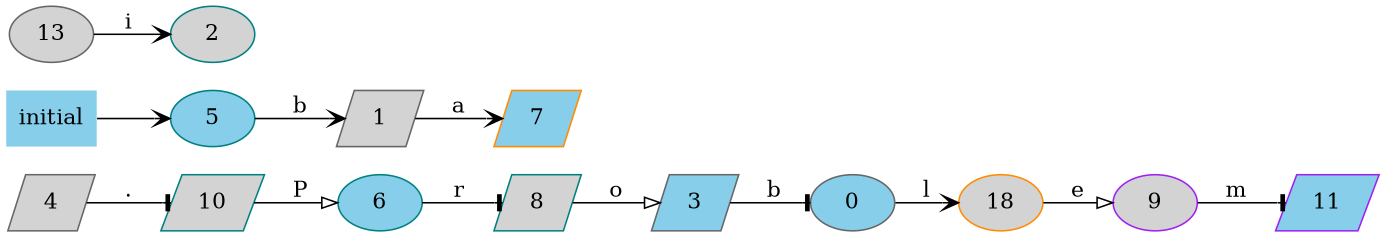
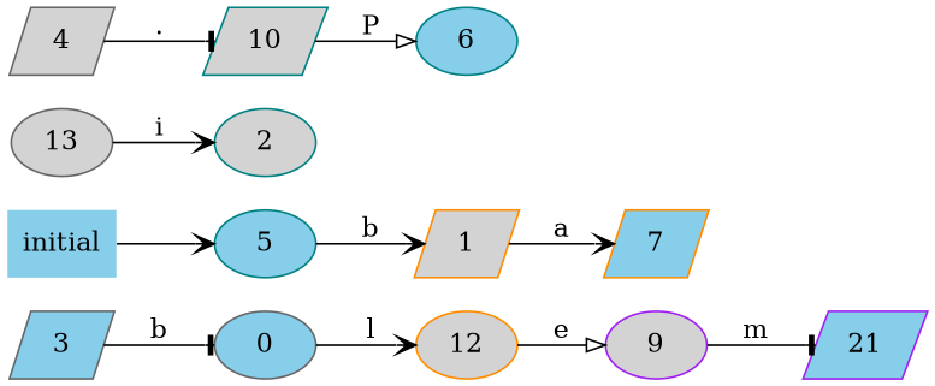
  digraph {
    rankdir=LR
    node [color=teal fillcolor=lightgrey shape=ellipse style=filled]
    edge [arrowhead=vee]
    0 [color=gray40 fillcolor=skyblue]
-   12 [color=darkorange label=18]
+   12 [color=darkorange]
    9 [color=purple]
-   11 [color=purple fillcolor=skyblue shape=parallelogram]
-   1 [color=gray40 shape=parallelogram]
+   11 [color=purple fillcolor=skyblue shape=parallelogram label=21]
+   1 [color=darkorange shape=parallelogram]
    7 [color=darkorange fillcolor=skyblue shape=parallelogram]
    13 [color=gray40]
    2
    4 [color=gray40 shape=parallelogram]
    10 [shape=parallelogram]
    6 [fillcolor=skyblue]
    3 [color=gray40 fillcolor=skyblue shape=parallelogram]
-   8 [shape=parallelogram]
    5 [fillcolor=skyblue]
    initial [fillcolor=skyblue shape=plaintext]
    0 -> 12 [label=l]
    12 -> 9 [arrowhead=onormal label=e]
    9 -> 11 [arrowhead=tee label=m]
    1 -> 7 [label=a]
    13 -> 2 [label=i]
    4 -> 10 [arrowhead=tee label="."]
    10 -> 6 [arrowhead=onormal label=P]
-   6 -> 8 [arrowhead=tee label=r]
    3 -> 0 [arrowhead=tee label=b]
-   8 -> 3 [arrowhead=onormal label=o]
    5 -> 1 [label=b]
    initial -> 5
  }
